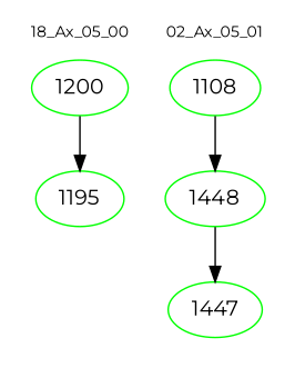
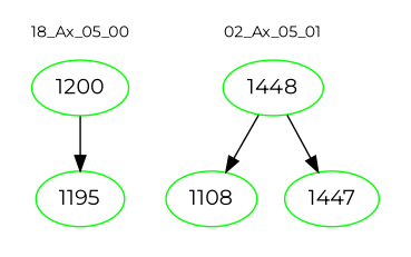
  digraph {
    fontname=Montserrat
    node [color=green fontname=Montserrat]
    edge [color=black fontname=Montserrat]
    n1 [label=1200]
    n2 [label=1195]
    n3 [label=1448]
    n4 [label=1108]
    n5 [label=1447]
    subgraph cluster_1 {
      color=white
      fontsize=10
      label="18_Ax_05_00"
      n1
      n2
    }
    subgraph cluster_2 {
      color=white
      fontsize=10
      label="02_Ax_05_01"
      n3
      n4
      n5
    }
    n1 -> n2
-   n4 -> n3
+   n3 -> n4
    n3 -> n5
  }
